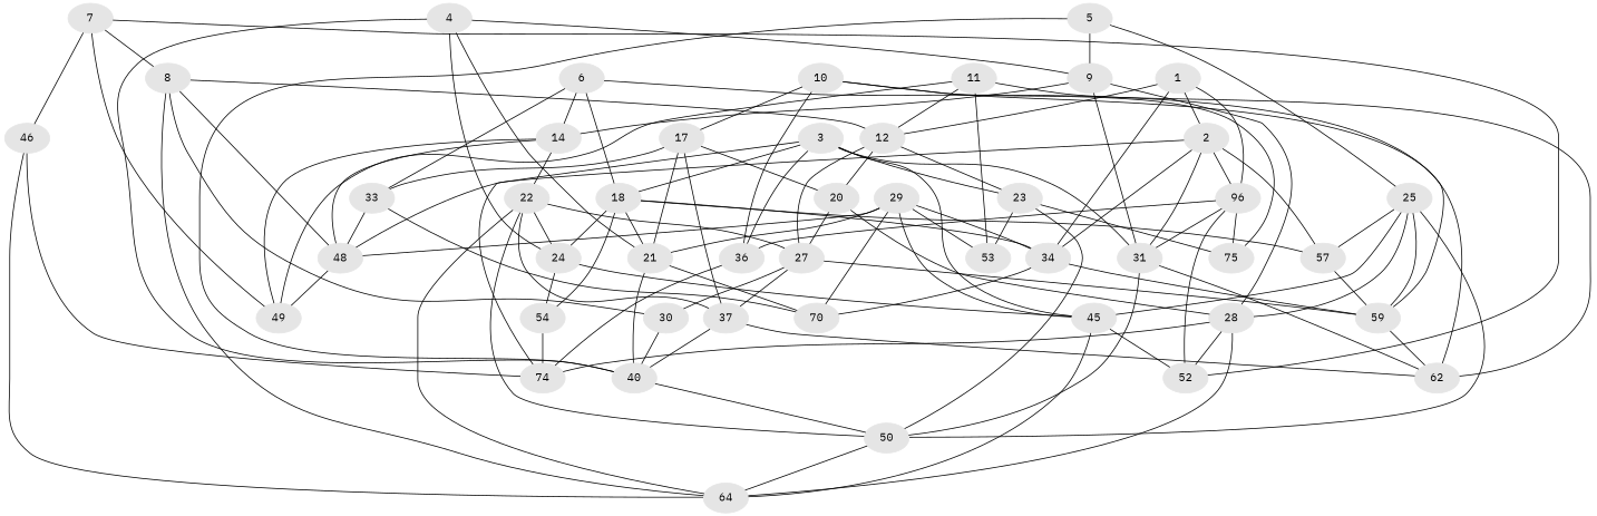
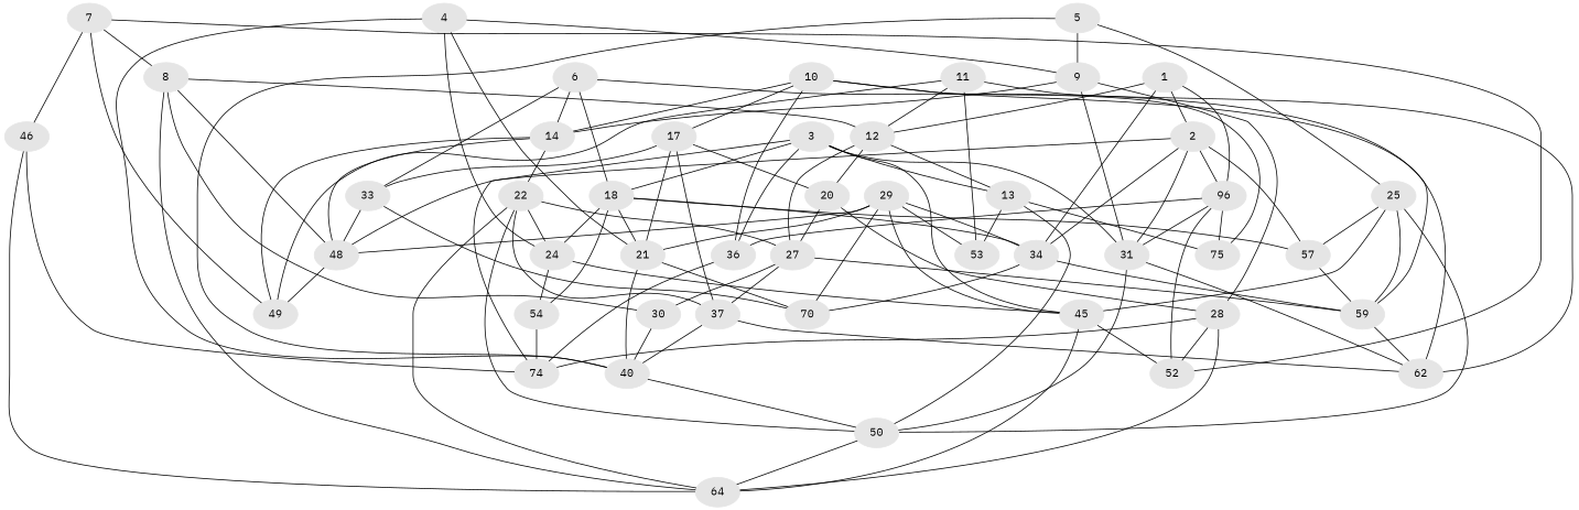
  graph {
    fontname="IBM Plex Mono"
    node [color=gray90 fontname="IBM Plex Mono" style=filled]
    edge [fontname="IBM Plex Mono"]
    2 [super="+38"]
    n2 [label=96 super="+65"]
    34 [super="+63"]
    31 [super="+71"]
    48 [super="+56"]
    57
    1
    12 [super="+29"]
-   13 [super="+16" label=23]
+   13 [super="+16"]
    20
    27 [super="+79"]
    36
    52
    75
    59 [super="+67"]
    70
    62 [super="+72"]
    50 [super="+77"]
    49
    3 [super="+60"]
    18 [super="+61"]
    45 [super="+66"]
    74 [super="+78"]
    53
    21 [super="+44"]
    24 [super="+43"]
    54
    64 [super="+73"]
    4 [super="+58"]
    9 [super="+32"]
    40 [super="+69"]
    14 [super="+23"]
    28 [super="+35"]
    5
    25 [super="+68"]
    22 [super="+39"]
    6
    33
    7 [super="+47"]
    8 [super="+41"]
    46
    30
    10 [super="+76"]
    17 [super="+55"]
    37 [super="+51"]
    11 [super="+15"]
    n47 [label=29 super="+42"]
    2 -- n2
    2 -- 34
    2 -- 31
    2 -- 48
    2 -- 57
    n2 -- 31
    n2 -- 36
    n2 -- 52
    n2 -- 75
    34 -- 59
    34 -- 70
    31 -- 62
    31 -- 50
    48 -- 49
    57 -- 59
    1 -- 2
    1 -- n2
    1 -- 34
    1 -- 12
    12 -- 13
    12 -- 20
    12 -- 27
    13 -- 75
    13 -- 50
    13 -- 53
    20 -- 27
    20 -- 28
    27 -- 59
    27 -- 30
    27 -- 37
    36 -- 74
    59 -- 62
    50 -- 64
    3 -- 31
    3 -- 13
    3 -- 36
    3 -- 18
    3 -- 45
    3 -- 74
    18 -- 34
    18 -- 57
    18 -- 21
    18 -- 24
    18 -- 54
    45 -- 52
    45 -- 64
    21 -- 70
    21 -- 40
    24 -- 45
    24 -- 54
    54 -- 74 [weight=2]
    4 -- 21
    4 -- 24 [weight=2]
    4 -- 9
    4 -- 40
    9 -- 31
    9 -- 14
    9 -- 28
    40 -- 50
    14 -- 48
    14 -- 49
    14 -- 22
    28 -- 52
    28 -- 74
    28 -- 64
    5 -- 9 [weight=2]
    5 -- 40
    5 -- 25
    25 -- 57
    25 -- 59
    25 -- 50
    25 -- 45
-   25 -- 28
    22 -- 27
    22 -- 50
    22 -- 24
    22 -- 64
    22 -- 37
    6 -- 62
    6 -- 18
    6 -- 14
    6 -- 33
    33 -- 48
    33 -- 70
    7 -- 52
    7 -- 49
    7 -- 8
    7 -- 46 [weight=2]
    8 -- 48
    8 -- 12
    8 -- 64
    8 -- 30 [weight=2]
    46 -- 74
    46 -- 64
    30 -- 40
    10 -- 36
    10 -- 75 [weight=2]
    10 -- 59
+   10 -- 14
    10 -- 17
    17 -- 20
    17 -- 21
    17 -- 33
    17 -- 37 [weight=2]
    37 -- 62
    37 -- 40
    11 -- 12
    11 -- 62 [weight=2]
    11 -- 49
    11 -- 53 [weight=2]
    n47 -- 34
    n47 -- 48
    n47 -- 70
    n47 -- 45
    n47 -- 53
    n47 -- 21
  }
